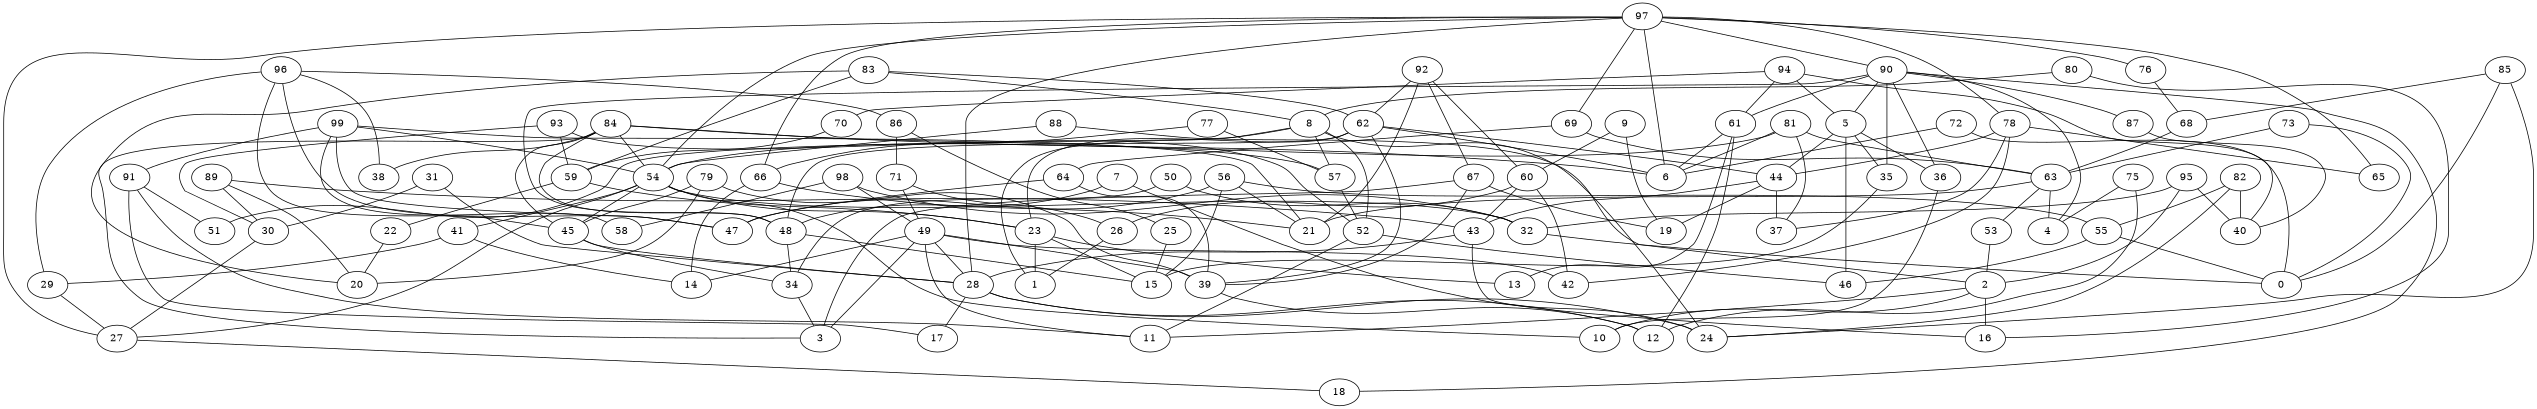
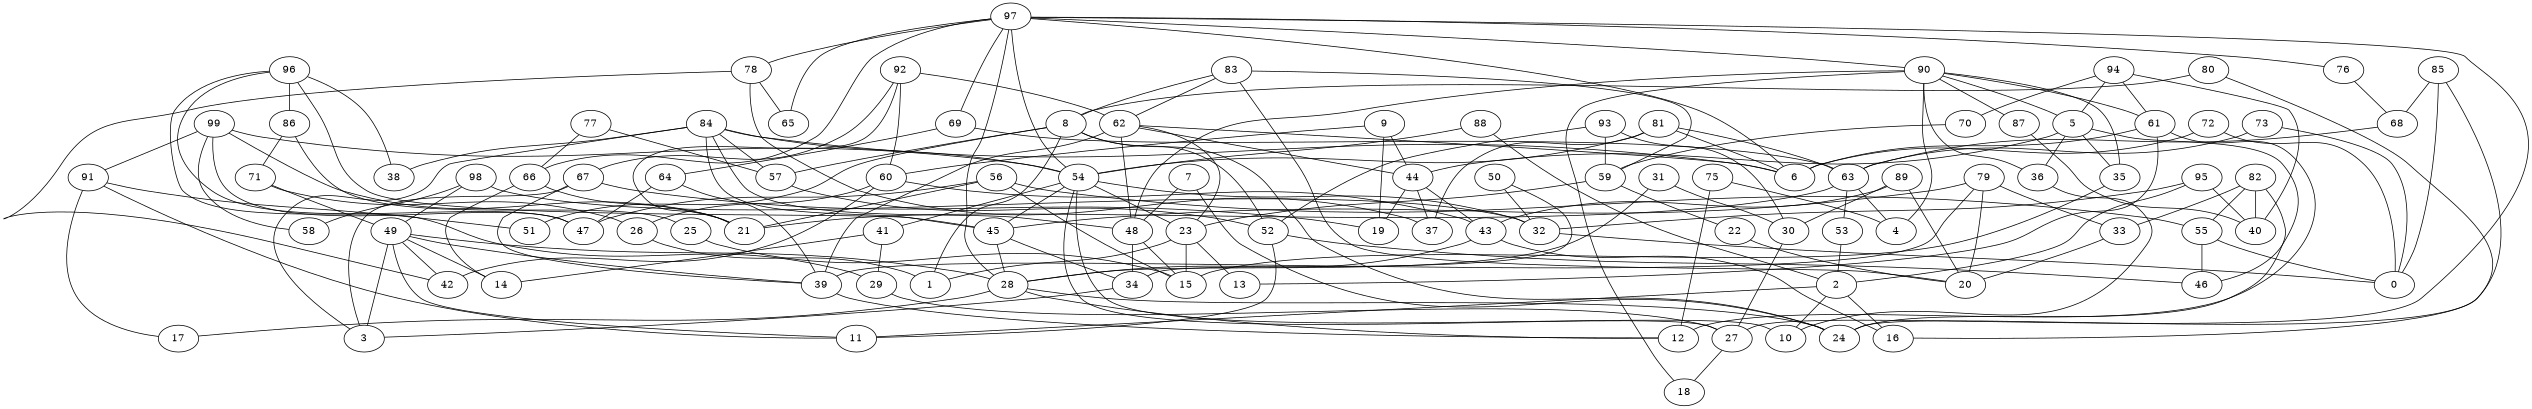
  digraph {
    edge [color=black dir=none]
    93
    52
    30
    59
    11
    46
    27
    23
    22
    88
    2
    54
    10
    16
    41
    45
    32
    14
    29
    34
    28
    15
    13
    1
    0
    18
    20
    50
    3
    67
    19
    39
    12
    64
    47
    98
    49
    58
    42
    89
    43
    48
    24
    17
    77
    66
    57
    21
    84
    38
    6
    71
    26
    83
    62
    8
    44
    51
    7
    25
    61
    90
    36
    87
    35
    5
    4
    40
    31
    78
    37
    65
    97
    69
    76
    63
    68
    53
    86
    82
    55
+   33
    72
    60
    9
    75
    73
    80
    91
    85
    92
    99
    79
    56
    96
    94
    70
    95
    81
    subgraph sub_1 {
      93
      52
      30
      59
      11
      46
      27
      23
      22
      88
      2
      54
      10
      16
      41
      45
      32
      14
      29
      34
      28
      15
      13
      1
      0
      18
      20
      50
      3
      67
      19
      39
      12
      64
      47
      98
      49
      58
      42
      89
      43
      48
      24
      17
      77
      66
      57
      21
      84
      38
      6
      71
      26
      83
      62
      8
      44
      51
      7
      25
      61
      90
      36
      87
      35
      5
      4
      40
      31
      78
      37
      65
      97
      69
      76
      63
      68
      53
      86
      82
      55
+     33
      72
      60
      9
      75
      73
      80
      91
      85
      92
      99
      79
      56
      96
      94
      70
      95
      81
    }
    93 -> 52
    93 -> 30
    93 -> 59
    52 -> 11
    52 -> 46
    30 -> 27
    59 -> 23
    59 -> 22
    27 -> 18
    23 -> 15
    23 -> 13
    23 -> 1
    22 -> 20
    88 -> 2
    88 -> 54
    2 -> 11
    2 -> 10
    2 -> 16
    54 -> 27
    54 -> 23
    54 -> 10
    54 -> 41
    54 -> 45
    54 -> 32
    41 -> 14
    41 -> 29
    45 -> 34
    45 -> 28
    32 -> 0
    29 -> 27
    34 -> 3
    28 -> 12
    28 -> 24
    28 -> 17
    50 -> 32
    50 -> 34
    67 -> 3
    67 -> 19
    67 -> 39
    39 -> 12
    64 -> 39
    64 -> 47
    98 -> 32
    98 -> 49
    98 -> 58
    49 -> 11
    49 -> 14
    49 -> 28
    49 -> 3
    49 -> 39
    49 -> 42
    89 -> 30
    89 -> 20
    89 -> 43
    43 -> 16
    43 -> 28
    48 -> 34
    48 -> 15
    77 -> 66
    77 -> 57
    66 -> 14
    66 -> 21
    57 -> 52
    84 -> 54
    84 -> 45
    84 -> 3
    84 -> 48
    84 -> 57
    84 -> 38
    84 -> 6
    71 -> 49
    71 -> 26
    26 -> 1
    83 -> 59
    83 -> 20
    83 -> 62
    83 -> 8
    62 -> 23
    62 -> 39
    62 -> 48
    62 -> 6
    62 -> 44
    8 -> 52
    8 -> 1
    8 -> 24
    8 -> 57
    8 -> 51
    44 -> 19
    44 -> 43
    44 -> 37
    7 -> 48
    7 -> 24
    25 -> 15
    61 -> 13
    61 -> 12
    61 -> 6
    90 -> 18
    90 -> 48
    90 -> 61
    90 -> 36
    90 -> 87
    90 -> 35
    90 -> 5
    90 -> 4
    36 -> 10
    87 -> 40
    35 -> 15
    5 -> 46
    5 -> 44
    5 -> 36
    5 -> 35
    31 -> 30
    31 -> 28
    78 -> 42
-   78 -> 44
+   9 -> 44
    78 -> 37
    78 -> 65
    97 -> 27
    97 -> 54
    97 -> 28
    97 -> 66
    97 -> 6
    97 -> 90
    97 -> 78
    97 -> 65
    97 -> 69
    97 -> 76
    69 -> 64
    69 -> 63
    76 -> 68
    63 -> 21
    63 -> 4
    63 -> 53
    68 -> 63
    53 -> 2
    86 -> 71
    86 -> 25
    82 -> 24
    82 -> 40
    82 -> 55
+   82 -> 33
    55 -> 46
    55 -> 0
+   33 -> 20
    72 -> 0
    72 -> 6
    60 -> 42
    60 -> 43
    60 -> 26
    9 -> 19
    9 -> 60
    75 -> 12
    75 -> 4
    73 -> 0
    73 -> 63
    80 -> 16
    80 -> 8
    91 -> 11
    91 -> 17
    91 -> 51
    85 -> 0
    85 -> 24
    85 -> 68
    92 -> 67
    92 -> 21
    92 -> 62
    92 -> 60
    99 -> 54
    99 -> 47
    99 -> 58
    99 -> 21
    99 -> 91
    79 -> 45
    79 -> 20
    79 -> 39
+   79 -> 33
    56 -> 15
    56 -> 47
    56 -> 21
    56 -> 55
    96 -> 45
    96 -> 29
    96 -> 47
    96 -> 38
    96 -> 86
    94 -> 61
    94 -> 5
    94 -> 40
    94 -> 70
    70 -> 59
    95 -> 2
    95 -> 32
    95 -> 40
    81 -> 54
    81 -> 6
    81 -> 37
    81 -> 63
  }
